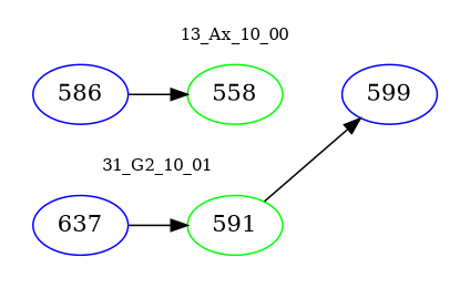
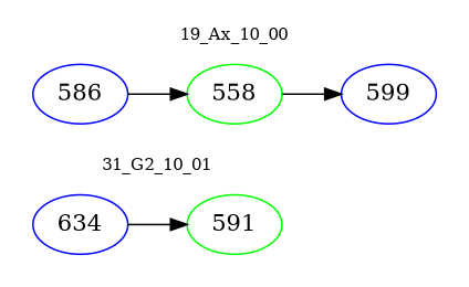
  digraph {
    rankdir=LR
    node [color=blue]
    edge [color=black]
    n1 [label=586]
    n2 [color=green label=558]
    n3 [label=599]
-   n4 [label=637]
+   n4 [label=634]
    n5 [color=green label=591]
    subgraph cluster_1 {
      color=white
      fontsize=10
-     label="13_Ax_10_00"
+     label="19_Ax_10_00"
      n1
      n2
      n3
    }
    subgraph cluster_2 {
      color=white
      fontsize=10
      label="31_G2_10_01"
      n4
      n5
    }
    n1 -> n2
-   n5 -> n3
+   n2 -> n3
    n4 -> n5
  }
